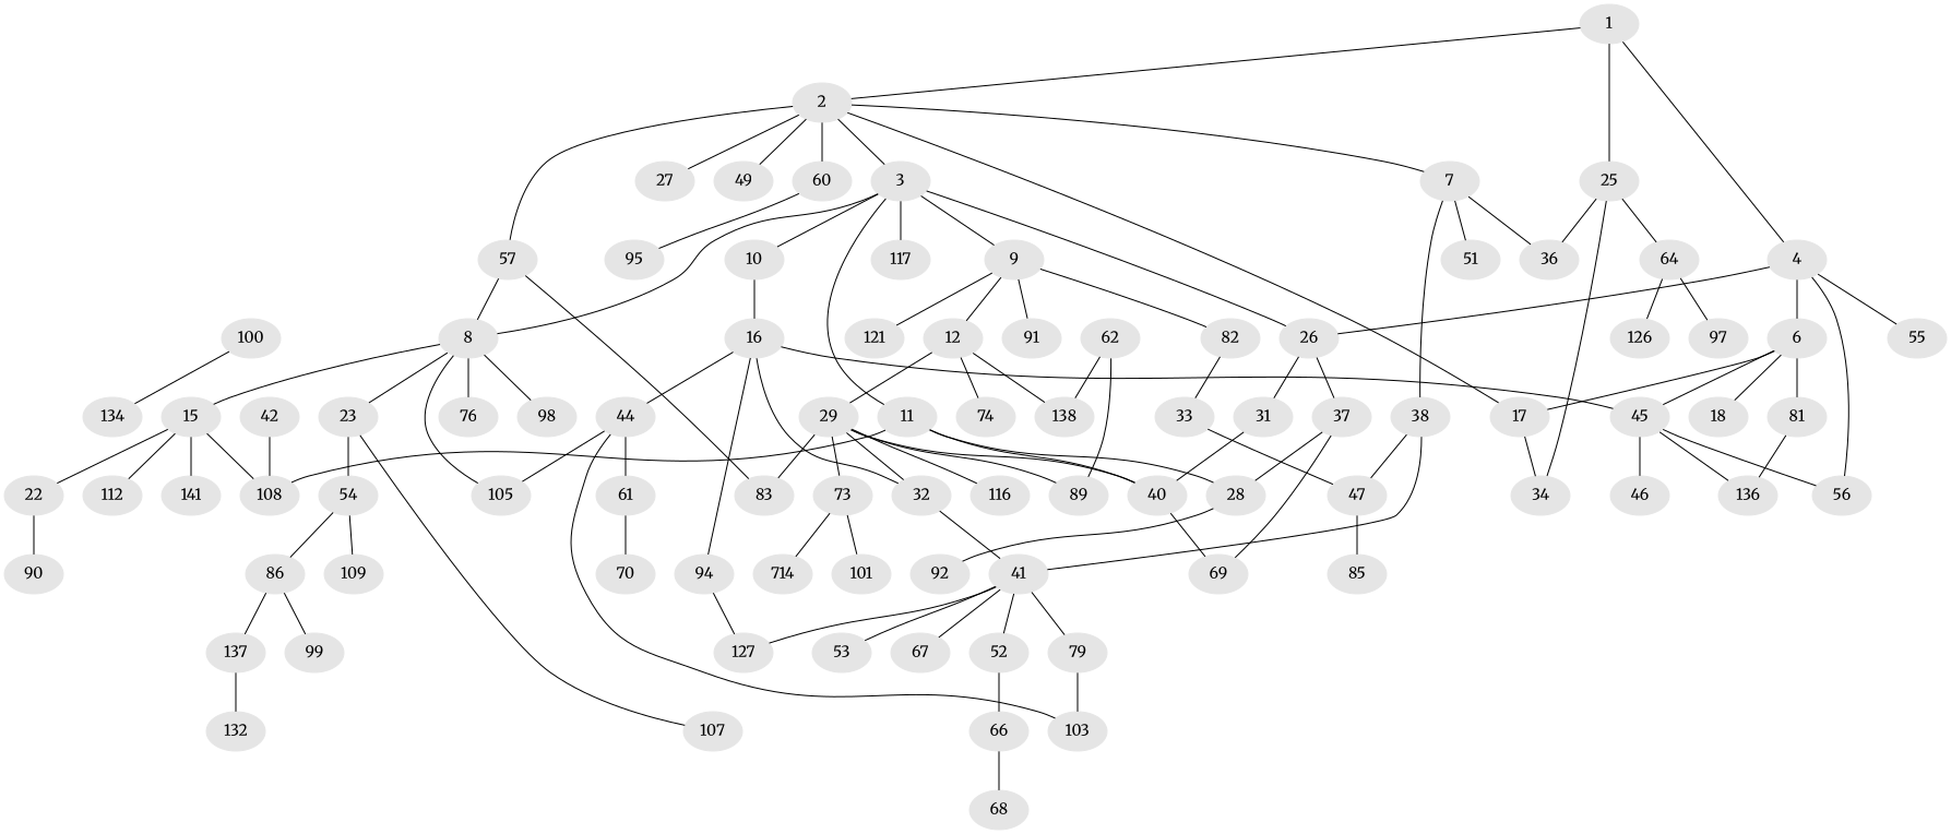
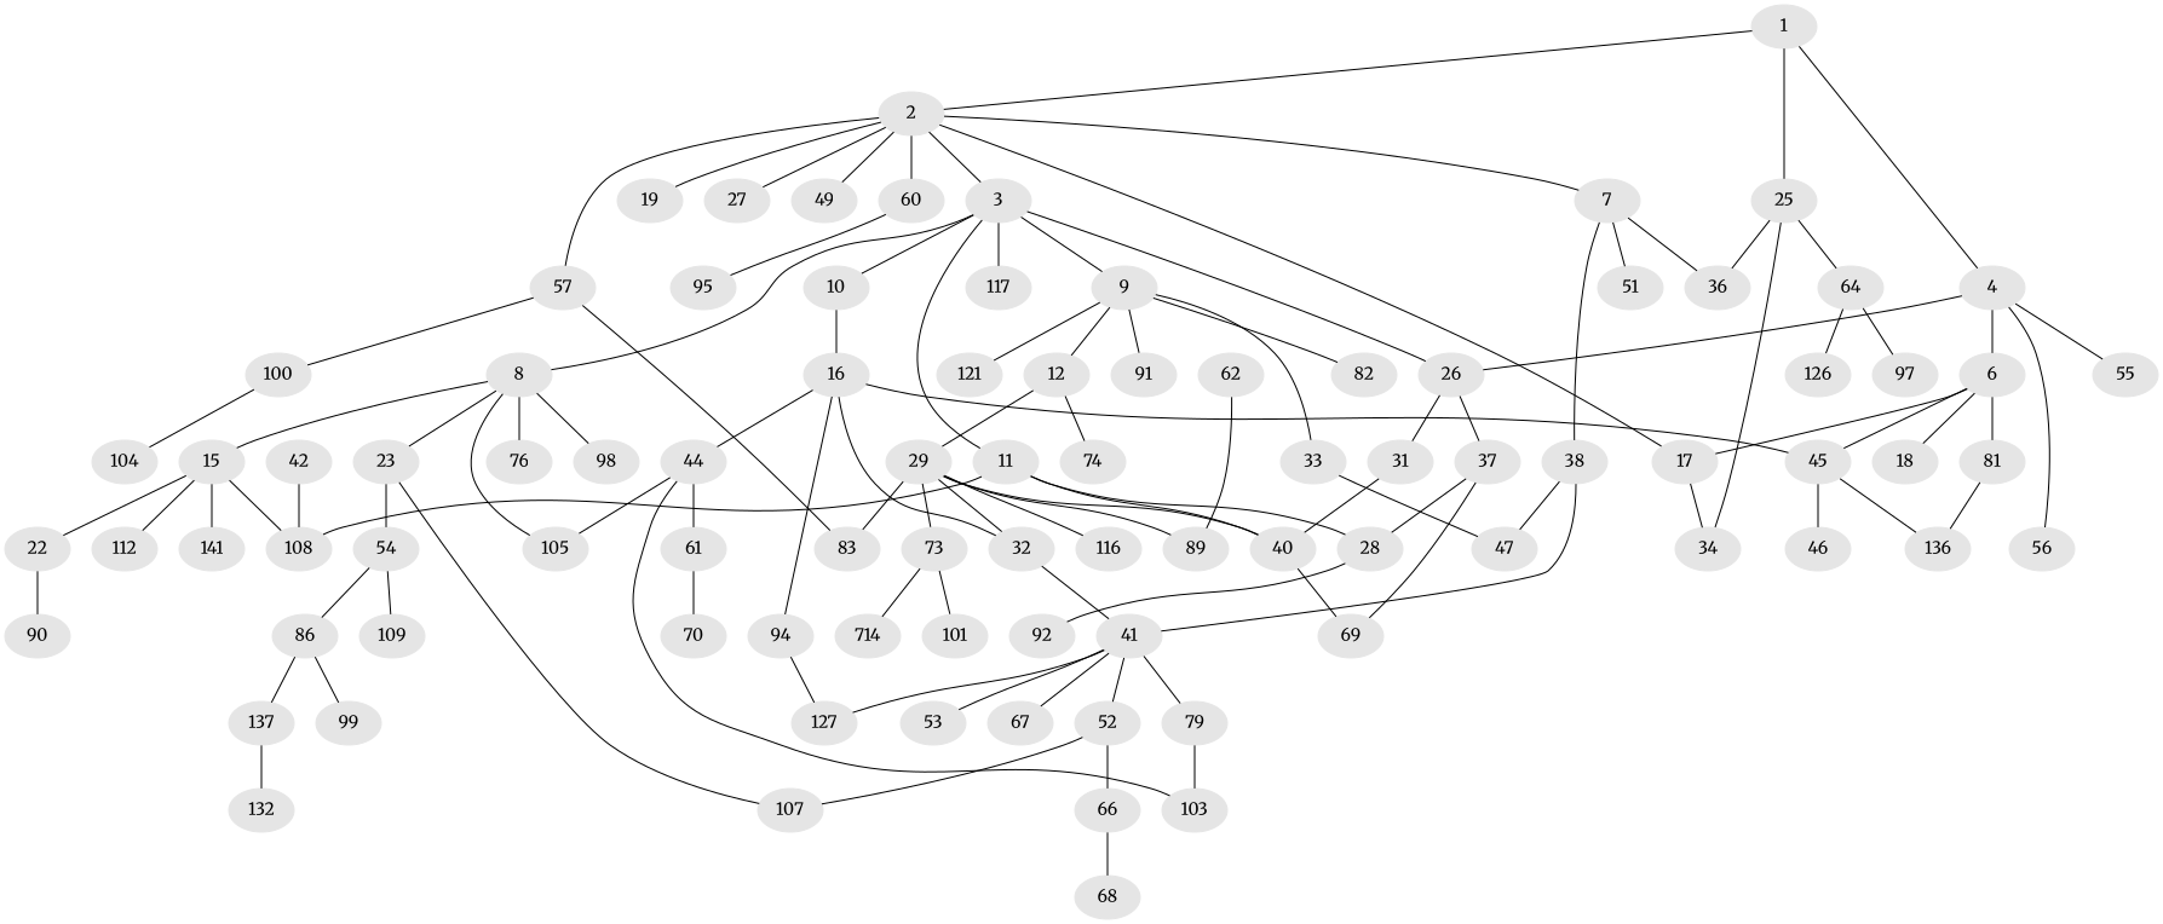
  graph {
    fontname=Merriweather
    node [color=gray90 fontname=Merriweather style=filled]
    edge [fontname=Merriweather]
    1 [super="+13"]
    2 [super="+35"]
    4 [super="+24"]
    25 [super="+131"]
    3 [super="+5"]
    7 [super="+14"]
    17 [super="+59"]
+   19 [super="+111"]
    27
    49
    57 [super="+71"]
    60 [super="+130"]
    26
    6 [super="+39"]
    55
    56 [super="+123"]
    36 [super="+78"]
    34 [super="+58"]
    64
    8 [super="+21"]
    9 [super="+20"]
    10
    11 [super="+93"]
    117
    38
    51 [super="+133"]
    83 [super="+142"]
    100
    95
    15 [super="+110"]
    23 [super="+43"]
    76 [super="+113"]
    98
    105 [super="+129"]
    12 [super="+88"]
    33 [super="+125"]
    82
    91
    121
    16 [super="+30"]
    28 [super="+48"]
    40
    108 [super="+115"]
    31 [super="+63"]
    37 [super="+87"]
    18
    45 [super="+139"]
    81 [super="+119"]
    46 [super="+120"]
    136 [super="+140"]
    41 [super="+65"]
    47 [super="+96"]
    22
    112
    141
    54 [super="+104"]
    107
    29 [super="+84"]
    74
-   138
    32 [super="+135"]
    44 [super="+50"]
    94 [super="+102"]
    92 [super="+106"]
    69 [super="+77"]
    73 [super="+75"]
    89
    116
    90
    61 [super="+128"]
    103
    127
    86
    109
    97 [super="+124"]
    126
    101
    n78 [label=714]
    52
    53
    67
    79
-   85
    62 [super="+80"]
    42 [super="+118"]
    66
    70
    68
    99 [super="+122"]
    137
-   134
+   134 [label=104]
    132
    1 -- 2
    1 -- 4
    1 -- 25
    2 -- 3
    2 -- 7
    2 -- 17
+   2 -- 19
    2 -- 27
    2 -- 49
    2 -- 57
    2 -- 60
    4 -- 26
    4 -- 6
    4 -- 55
    4 -- 56
    25 -- 36
    25 -- 34
    25 -- 64
    3 -- 26
    3 -- 8
    3 -- 9
    3 -- 10
    3 -- 11
    3 -- 117
    7 -- 36
    7 -- 38
    7 -- 51
    17 -- 34
    57 -- 83
-   57 -- 8
+   57 -- 100
    60 -- 95
    26 -- 31
    26 -- 37
    6 -- 17
    6 -- 18
    6 -- 45
    6 -- 81
    64 -- 97
    64 -- 126
    8 -- 15
    8 -- 23
    8 -- 76
    8 -- 98
    8 -- 105
    9 -- 12
-   82 -- 33
+   9 -- 33
    9 -- 82
    9 -- 91
    9 -- 121
    10 -- 16
    11 -- 28
    11 -- 40
    11 -- 108
    38 -- 41
    38 -- 47
    100 -- 134
    15 -- 108
    15 -- 22
    15 -- 112
    15 -- 141
    23 -- 54
    23 -- 107
    12 -- 29
    12 -- 74
-   12 -- 138
    33 -- 47
    16 -- 45
    16 -- 32
    16 -- 44
    16 -- 94
    28 -- 92
    40 -- 69
    31 -- 40
    37 -- 28
    37 -- 69
-   45 -- 56
    45 -- 46
    45 -- 136
    81 -- 136
    41 -- 127
    41 -- 52
    41 -- 53
    41 -- 67
    41 -- 79
-   47 -- 85
    22 -- 90
    54 -- 86
    54 -- 109
    29 -- 83
    29 -- 40
    29 -- 32
    29 -- 73
    29 -- 89
    29 -- 116
    32 -- 41
    44 -- 105
    44 -- 61 [weight=2]
    44 -- 103
    94 -- 127
    73 -- 101
    73 -- n78
    61 -- 70
    86 -- 99
    86 -- 137
+   52 -- 107
    52 -- 66
    79 -- 103
-   62 -- 138
    62 -- 89
    42 -- 108
    66 -- 68
    137 -- 132
  }
